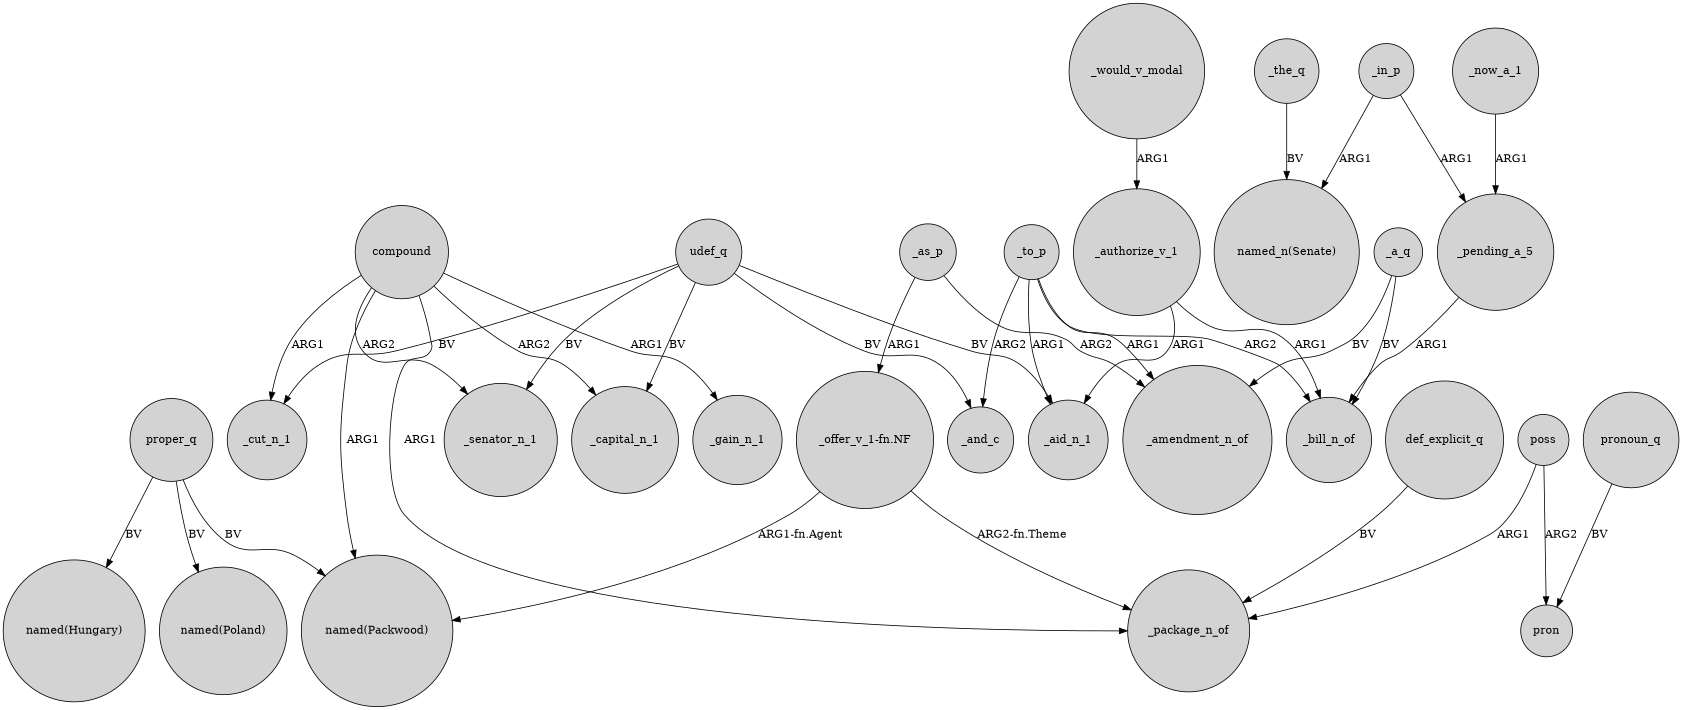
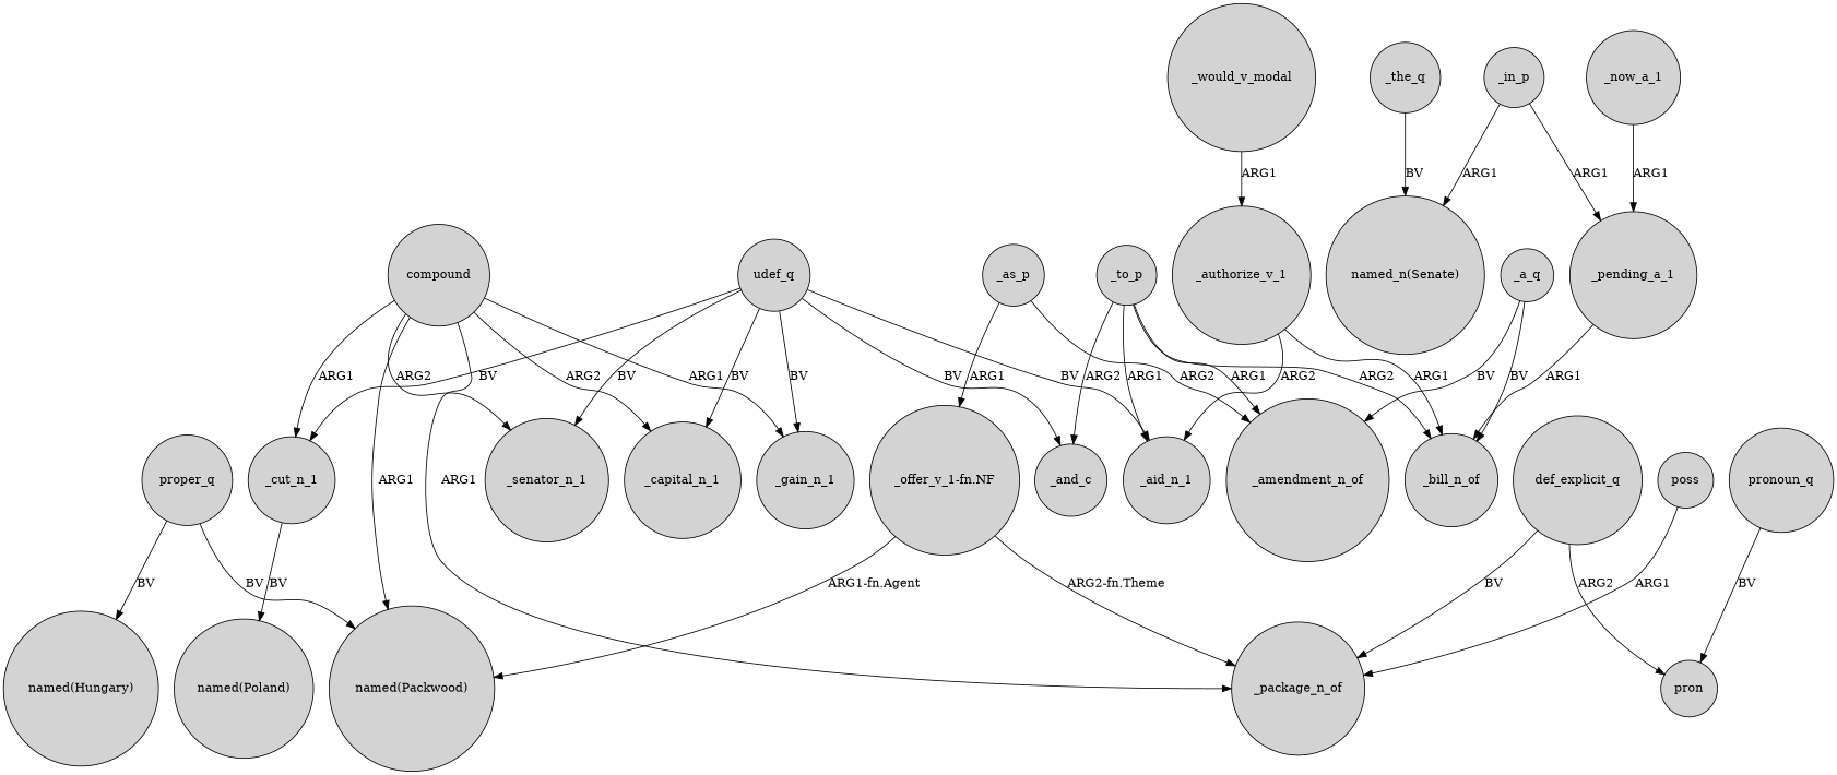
  digraph {
    node [shape=circle style=filled]
    proper_q
    "named(Packwood)"
    "named(Poland)"
    "named(Hungary)"
    udef_q
    _senator_n_1
    _capital_n_1
    _gain_n_1
    _aid_n_1
    _and_c
    _cut_n_1
    compound
    _package_n_of
    poss
    pron
    _a_q
    _amendment_n_of
    _bill_n_of
    _in_p
    "named_n(Senate)"
-   _pending_a_1 [label=_pending_a_5]
+   _pending_a_1
    _authorize_v_1
    _to_p
    pronoun_q
    _would_v_modal
    _the_q
    _as_p
    "_offer_v_1-fn.NF"
    def_explicit_q
    _now_a_1
    proper_q -> "named(Packwood)" [label=BV]
-   proper_q -> "named(Poland)" [label=BV]
+   _cut_n_1 -> "named(Poland)" [label=BV]
    proper_q -> "named(Hungary)" [label=BV]
    udef_q -> _senator_n_1 [label=BV]
    udef_q -> _capital_n_1 [label=BV]
+   udef_q -> _gain_n_1 [label=BV]
    udef_q -> _aid_n_1 [label=BV]
    udef_q -> _and_c [label=BV]
    udef_q -> _cut_n_1 [label=BV]
    compound -> "named(Packwood)" [label=ARG1]
    compound -> _senator_n_1 [label=ARG2]
    compound -> _capital_n_1 [label=ARG2]
    compound -> _gain_n_1 [label=ARG1]
    compound -> _cut_n_1 [label=ARG1]
    compound -> _package_n_of [label=ARG1]
    poss -> _package_n_of [label=ARG1]
-   poss -> pron [label=ARG2]
+   def_explicit_q -> pron [label=ARG2]
    _a_q -> _amendment_n_of [label=BV]
    _a_q -> _bill_n_of [label=BV]
    _in_p -> "named_n(Senate)" [label=ARG1]
    _in_p -> _pending_a_1 [label=ARG1]
    _pending_a_1 -> _bill_n_of [label=ARG1]
-   _authorize_v_1 -> _aid_n_1 [label=ARG1]
+   _authorize_v_1 -> _aid_n_1 [label=ARG2]
    _authorize_v_1 -> _bill_n_of [label=ARG1]
    _to_p -> _aid_n_1 [label=ARG1]
    _to_p -> _and_c [label=ARG2]
    _to_p -> _amendment_n_of [label=ARG1]
    _to_p -> _bill_n_of [label=ARG2]
    pronoun_q -> pron [label=BV]
    _would_v_modal -> _authorize_v_1 [label=ARG1]
    _the_q -> "named_n(Senate)" [label=BV]
    _as_p -> _amendment_n_of [label=ARG2]
    _as_p -> "_offer_v_1-fn.NF" [label=ARG1]
    "_offer_v_1-fn.NF" -> "named(Packwood)" [label="ARG1-fn.Agent"]
    "_offer_v_1-fn.NF" -> _package_n_of [label="ARG2-fn.Theme"]
    def_explicit_q -> _package_n_of [label=BV]
    _now_a_1 -> _pending_a_1 [label=ARG1]
  }
